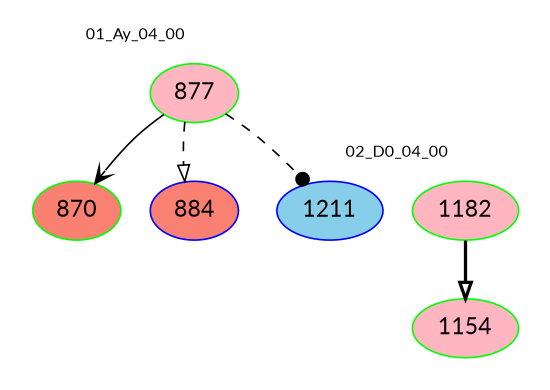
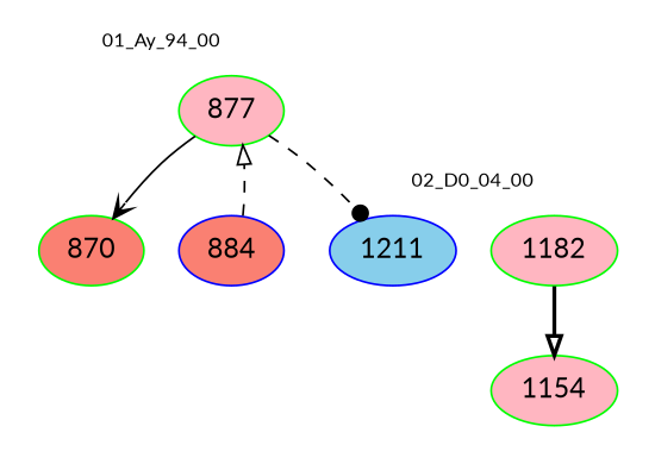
  digraph {
    fontname=Lato
    node [color=green fillcolor=lightpink fontname=Lato style=filled]
    edge [arrowhead=onormal color=black fontname=Lato style=dashed]
    n1 [label=877]
    n2 [fillcolor=salmon label=870]
    n3 [color=blue fillcolor=salmon label=884]
    n4 [label=1182]
    n5 [label=1154]
    n6 [color=blue fillcolor=skyblue label=1211]
    subgraph cluster_1 {
      color=white
      fontsize=10
-     label="01_Ay_04_00"
+     label="01_Ay_94_00"
      n1
      n2
      n3
    }
    subgraph cluster_2 {
      color=white
      fontsize=10
      label="02_D0_04_00"
      n4
      n5
      n6
    }
    n1 -> n2 [arrowhead=vee style=solid]
-   n1 -> n3
+   n3 -> n1
    n1 -> n6 [arrowhead=dot]
    n4 -> n5 [style=bold]
  }
